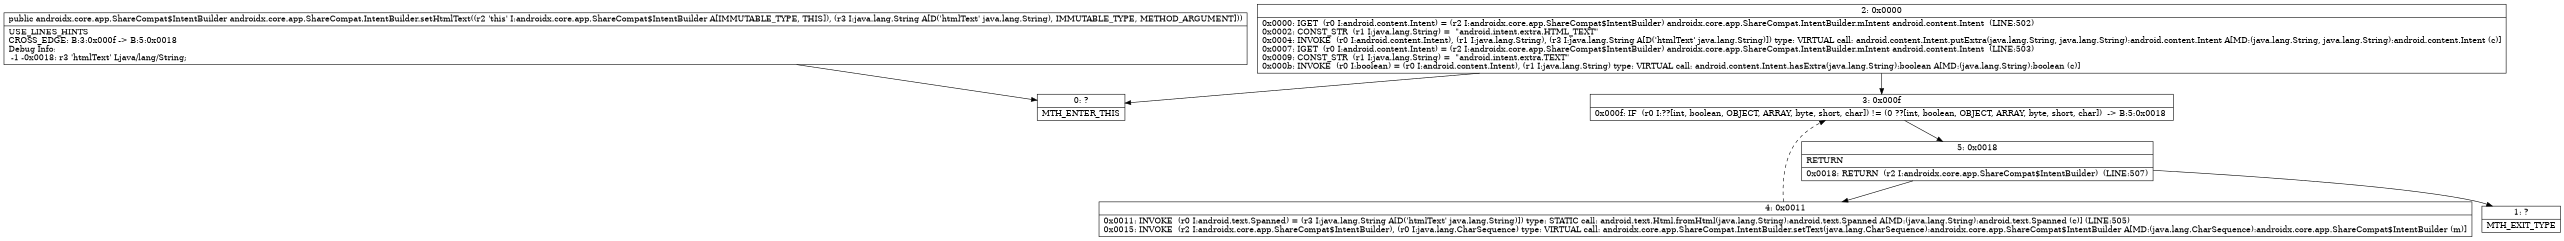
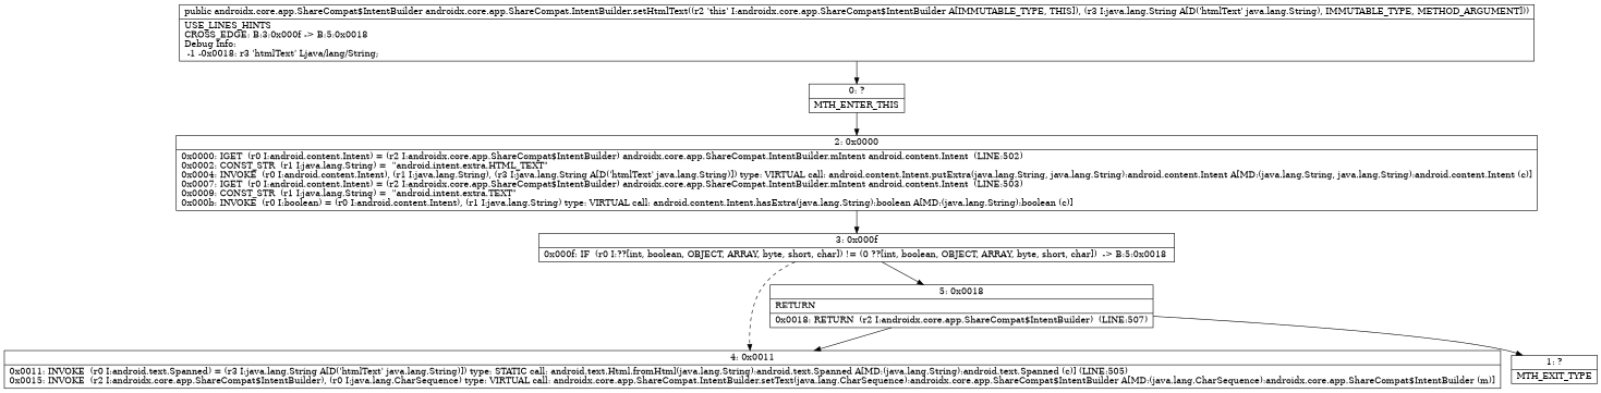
  digraph {
    node [shape=record]
    n1 [label="{0\:\ ?|MTH_ENTER_THIS\l}"]
    n2 [label="{2\:\ 0x0000|0x0000: IGET  (r0 I:android.content.Intent) = (r2 I:androidx.core.app.ShareCompat$IntentBuilder) androidx.core.app.ShareCompat.IntentBuilder.mIntent android.content.Intent  (LINE:502)\l0x0002: CONST_STR  (r1 I:java.lang.String) =  \"android.intent.extra.HTML_TEXT\" \l0x0004: INVOKE  (r0 I:android.content.Intent), (r1 I:java.lang.String), (r3 I:java.lang.String A[D('htmlText' java.lang.String)]) type: VIRTUAL call: android.content.Intent.putExtra(java.lang.String, java.lang.String):android.content.Intent A[MD:(java.lang.String, java.lang.String):android.content.Intent (c)]\l0x0007: IGET  (r0 I:android.content.Intent) = (r2 I:androidx.core.app.ShareCompat$IntentBuilder) androidx.core.app.ShareCompat.IntentBuilder.mIntent android.content.Intent  (LINE:503)\l0x0009: CONST_STR  (r1 I:java.lang.String) =  \"android.intent.extra.TEXT\" \l0x000b: INVOKE  (r0 I:boolean) = (r0 I:android.content.Intent), (r1 I:java.lang.String) type: VIRTUAL call: android.content.Intent.hasExtra(java.lang.String):boolean A[MD:(java.lang.String):boolean (c)]\l}"]
    n3 [label="{3\:\ 0x000f|0x000f: IF  (r0 I:??[int, boolean, OBJECT, ARRAY, byte, short, char]) != (0 ??[int, boolean, OBJECT, ARRAY, byte, short, char])  \-\> B:5:0x0018 \l}"]
    n4 [label="{4\:\ 0x0011|0x0011: INVOKE  (r0 I:android.text.Spanned) = (r3 I:java.lang.String A[D('htmlText' java.lang.String)]) type: STATIC call: android.text.Html.fromHtml(java.lang.String):android.text.Spanned A[MD:(java.lang.String):android.text.Spanned (c)] (LINE:505)\l0x0015: INVOKE  (r2 I:androidx.core.app.ShareCompat$IntentBuilder), (r0 I:java.lang.CharSequence) type: VIRTUAL call: androidx.core.app.ShareCompat.IntentBuilder.setText(java.lang.CharSequence):androidx.core.app.ShareCompat$IntentBuilder A[MD:(java.lang.CharSequence):androidx.core.app.ShareCompat$IntentBuilder (m)]\l}"]
    n5 [label="{5\:\ 0x0018|RETURN\l|0x0018: RETURN  (r2 I:androidx.core.app.ShareCompat$IntentBuilder)  (LINE:507)\l}"]
    n6 [label="{1\:\ ?|MTH_EXIT_TYPE\l}"]
    n7 [label="{public androidx.core.app.ShareCompat$IntentBuilder androidx.core.app.ShareCompat.IntentBuilder.setHtmlText((r2 'this' I:androidx.core.app.ShareCompat$IntentBuilder A[IMMUTABLE_TYPE, THIS]), (r3 I:java.lang.String A[D('htmlText' java.lang.String), IMMUTABLE_TYPE, METHOD_ARGUMENT]))  | USE_LINES_HINTS\lCROSS_EDGE: B:3:0x000f \-\> B:5:0x0018\lDebug Info:\l  \-1 \-0x0018: r3 'htmlText' Ljava\/lang\/String;\l}"]
-   n2 -> n1
+   n1 -> n2
    n2 -> n3
-   n4 -> n3 [style=dashed]
+   n3 -> n4 [style=dashed]
    n3 -> n5
    n5 -> n4
    n5 -> n6
    n7 -> n1
  }
